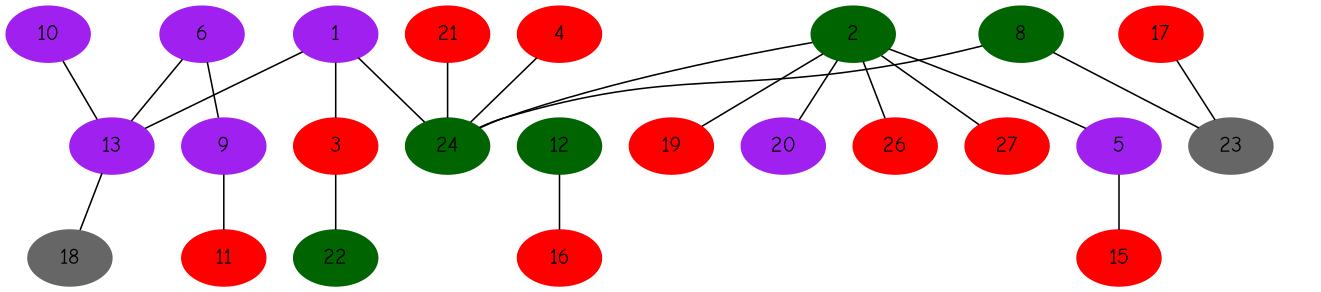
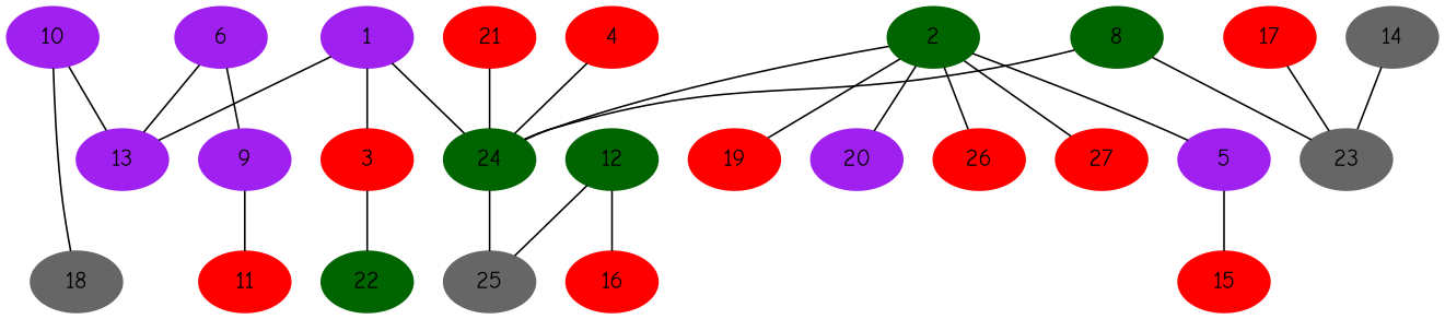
  graph {
    fontname="Comic Neue"
    node [color=red fontname="Comic Neue" style=filled]
    edge [fontname="Comic Neue" weight=1.0]
    1 [color=purple]
    3
    13 [color=purple]
    24 [color=darkgreen]
    22 [color=darkgreen]
    18 [color=gray40]
+   25 [color=gray40]
    2 [color=darkgreen]
    5 [color=purple]
    19
    20 [color=purple]
    26
    27
    15
    4
    6 [color=purple]
    9 [color=purple]
    11
    8 [color=darkgreen]
    23 [color=gray40]
    10 [color=purple]
    12 [color=darkgreen]
    16
+   14 [color=gray40]
    17
    21
    1 -- 3
    1 -- 13
    1 -- 24
    3 -- 22
-   13 -- 18
+   10 -- 18
+   24 -- 25
    2 -- 24
    2 -- 5
    2 -- 19
    2 -- 20
    2 -- 26
    2 -- 27
    5 -- 15
    4 -- 24
    6 -- 13
    6 -- 9
    9 -- 11
    8 -- 24
    8 -- 23
    10 -- 13
+   12 -- 25
    12 -- 16
+   14 -- 23
    17 -- 23
    21 -- 24
  }
